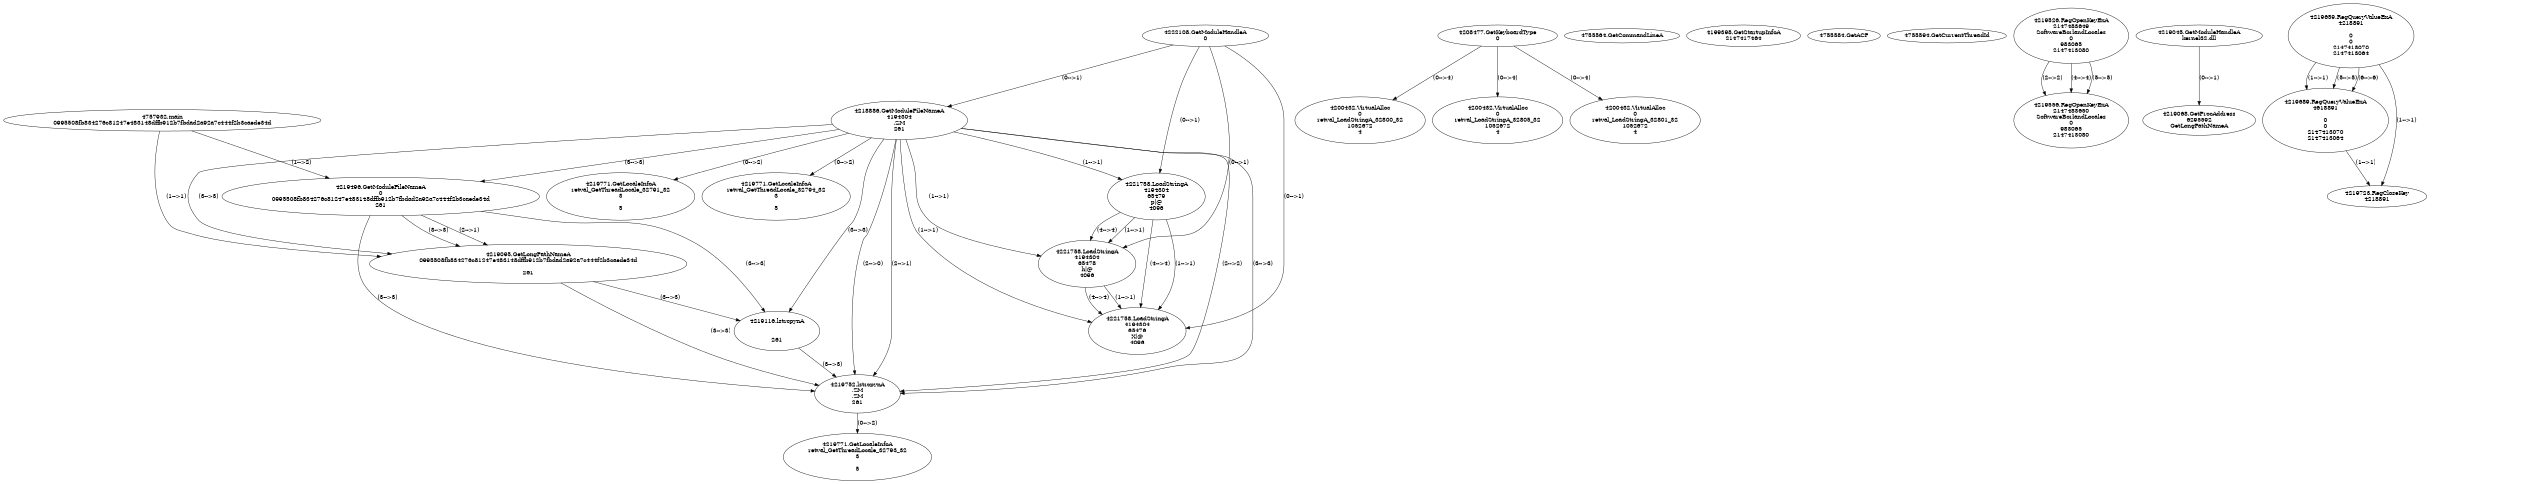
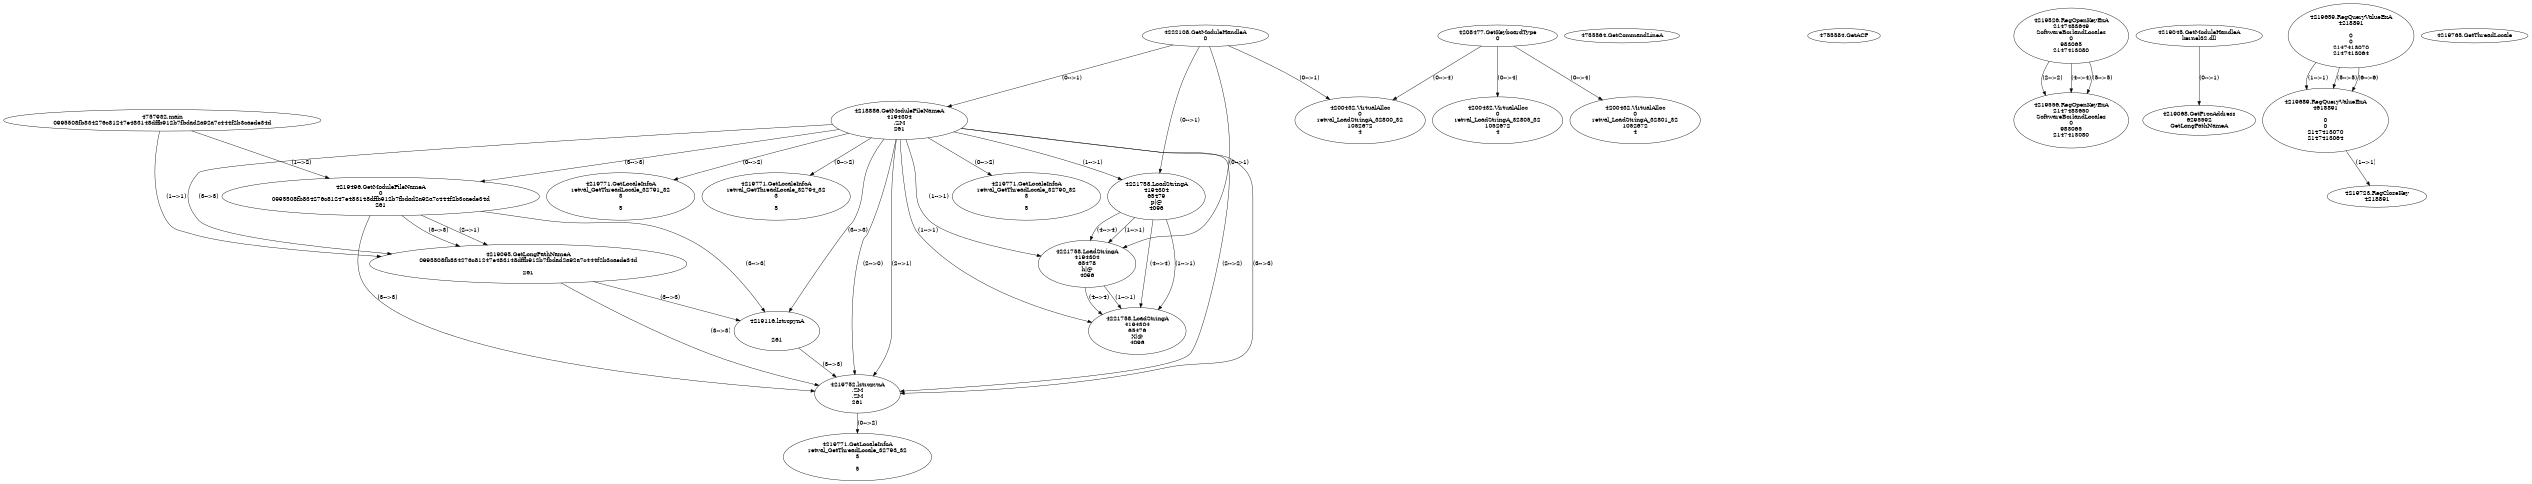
  digraph {
    n1 [label="4757932.main\n0995508fb834276c81247e483148dffb912b7fbdad2a92a7c444f2b3caede34d"]
    n2 [label="4219496.GetModuleFileNameA\n0\n0995508fb834276c81247e483148dffb912b7fbdad2a92a7c444f2b3caede34d\n261"]
    n3 [label="4219095.GetLongPathNameA\n0995508fb834276c81247e483148dffb912b7fbdad2a92a7c444f2b3caede34d\n\n261"]
    n4 [label="4219116.lstrcpynA\n\n\n261"]
    n5 [label="4219752.lstrcpynA\n.ZM\n.ZM\n261"]
    n6 [label="4222108.GetModuleHandleA\n0"]
    n7 [label="4218886.GetModuleFileNameA\n4194304\n.ZM\n261"]
    n8 [label="4221758.LoadStringA\n4194304\n65479\np|@\n4096"]
    n9 [label="4221758.LoadStringA\n4194304\n65478\nh|@\n4096"]
    n10 [label="4221758.LoadStringA\n4194304\n65476\nX|@\n4096"]
+   n11 [label="4219771.GetLocaleInfoA\nretval_GetThreadLocale_32790_32\n3\n\n5"]
    n12 [label="4219771.GetLocaleInfoA\nretval_GetThreadLocale_32791_32\n3\n\n5"]
    n13 [label="4219771.GetLocaleInfoA\nretval_GetThreadLocale_32794_32\n3\n\n5"]
    n14 [label="4208477.GetKeyboardType\n0"]
    n15 [label="4200432.VirtualAlloc\n0\nretval_LoadStringA_32800_32\n1052672\n4"]
    n16 [label="4200432.VirtualAlloc\n0\nretval_LoadStringA_32801_32\n1052672\n4"]
    n17 [label="4200432.VirtualAlloc\n0\nretval_LoadStringA_32805_32\n1052672\n4"]
    n18 [label="4755564.GetCommandLineA\n"]
-   n19 [label="4199398.GetStartupInfoA\n2147417464"]
    n20 [label="4755584.GetACP\n"]
-   n21 [label="4755594.GetCurrentThreadId\n"]
    n22 [label="4219771.GetLocaleInfoA\nretval_GetThreadLocale_32793_32\n3\n\n5"]
    n23 [label="4219526.RegOpenKeyExA\n2147483649\nSoftware\Borland\Locales\n0\n983065\n2147413080"]
    n24 [label="4219556.RegOpenKeyExA\n2147483650\nSoftware\Borland\Locales\n0\n983065\n2147413080"]
    n25 [label="4219045.GetModuleHandleA\nkernel32.dll"]
    n26 [label="4219068.GetProcAddress\n6295592\nGetLongPathNameA"]
    n27 [label="4219659.RegQueryValueExA\n4218891\n\n0\n0\n2147413070\n2147413064"]
    n28 [label="4219689.RegQueryValueExA\n4618891\n\n0\n0\n2147413070\n2147413064"]
    n29 [label="4219723.RegCloseKey\n4218891"]
+   n30 [label="4219765.GetThreadLocale\n"]
    n1 -> n2 [label="(1-->2)"]
    n1 -> n3 [label="(1-->1)"]
    n2 -> n3 [label="(2-->1)"]
    n2 -> n3 [label="(3-->3)"]
    n2 -> n4 [label="(3-->3)"]
    n2 -> n5 [label="(3-->3)"]
    n3 -> n4 [label="(3-->3)"]
    n3 -> n5 [label="(3-->3)"]
    n4 -> n5 [label="(3-->3)"]
    n5 -> n22 [label="(0-->2)"]
    n6 -> n7 [label="(0-->1)"]
    n6 -> n8 [label="(0-->1)"]
    n6 -> n9 [label="(0-->1)"]
-   n6 -> n10 [label="(0-->1)"]
+   n6 -> n15 [label="(0-->1)"]
    n7 -> n2 [label="(3-->3)"]
    n7 -> n3 [label="(3-->3)"]
    n7 -> n4 [label="(3-->3)"]
    n7 -> n5 [label="(2-->1)"]
    n7 -> n5 [label="(2-->2)"]
    n7 -> n5 [label="(3-->3)"]
    n7 -> n5 [label="(2-->0)"]
    n7 -> n8 [label="(1-->1)"]
    n7 -> n9 [label="(1-->1)"]
    n7 -> n10 [label="(1-->1)"]
+   n7 -> n11 [label="(0-->2)"]
    n7 -> n12 [label="(0-->2)"]
    n7 -> n13 [label="(0-->2)"]
    n8 -> n9 [label="(1-->1)"]
    n8 -> n9 [label="(4-->4)"]
    n8 -> n10 [label="(1-->1)"]
    n8 -> n10 [label="(4-->4)"]
    n9 -> n10 [label="(1-->1)"]
    n9 -> n10 [label="(4-->4)"]
    n14 -> n15 [label="(0-->4)"]
    n14 -> n16 [label="(0-->4)"]
    n14 -> n17 [label="(0-->4)"]
    n23 -> n24 [label="(2-->2)"]
    n23 -> n24 [label="(4-->4)"]
    n23 -> n24 [label="(5-->5)"]
    n25 -> n26 [label="(0-->1)"]
    n27 -> n28 [label="(1-->1)"]
    n27 -> n28 [label="(5-->5)"]
    n27 -> n28 [label="(6-->6)"]
-   n27 -> n29 [label="(1-->1)"]
    n28 -> n29 [label="(1-->1)"]
  }
